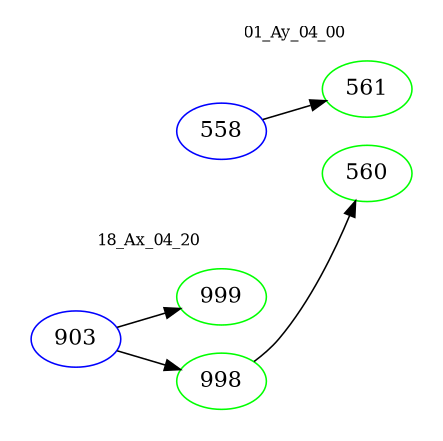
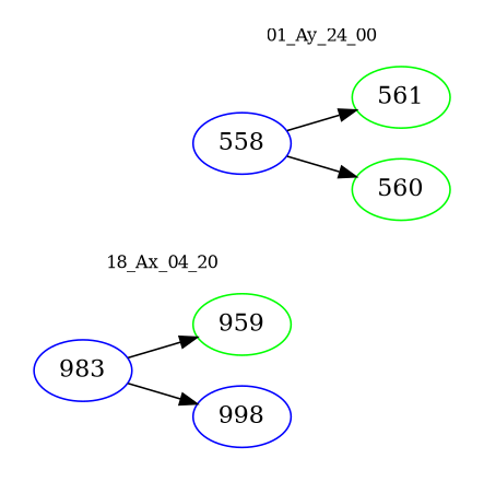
  digraph {
    rankdir=LR
    node [color=blue]
    edge [color=black]
    n1 [label=558]
    n2 [color=green label=560]
    n3 [color=green label=561]
-   n4 [label=903]
-   n5 [color=green label=998]
-   n6 [color=green label=999]
+   n4 [label=983]
+   n5 [label=998]
+   n6 [color=green label=959]
    subgraph cluster_1 {
      color=white
      fontsize=10
-     label="01_Ay_04_00"
+     label="01_Ay_24_00"
      n1
      n2
      n3
    }
    subgraph cluster_2 {
      color=white
      fontsize=10
      label="18_Ax_04_20"
      n4
      n5
      n6
    }
-   n5 -> n2
+   n1 -> n2
    n1 -> n3
    n4 -> n5
    n4 -> n6
  }
